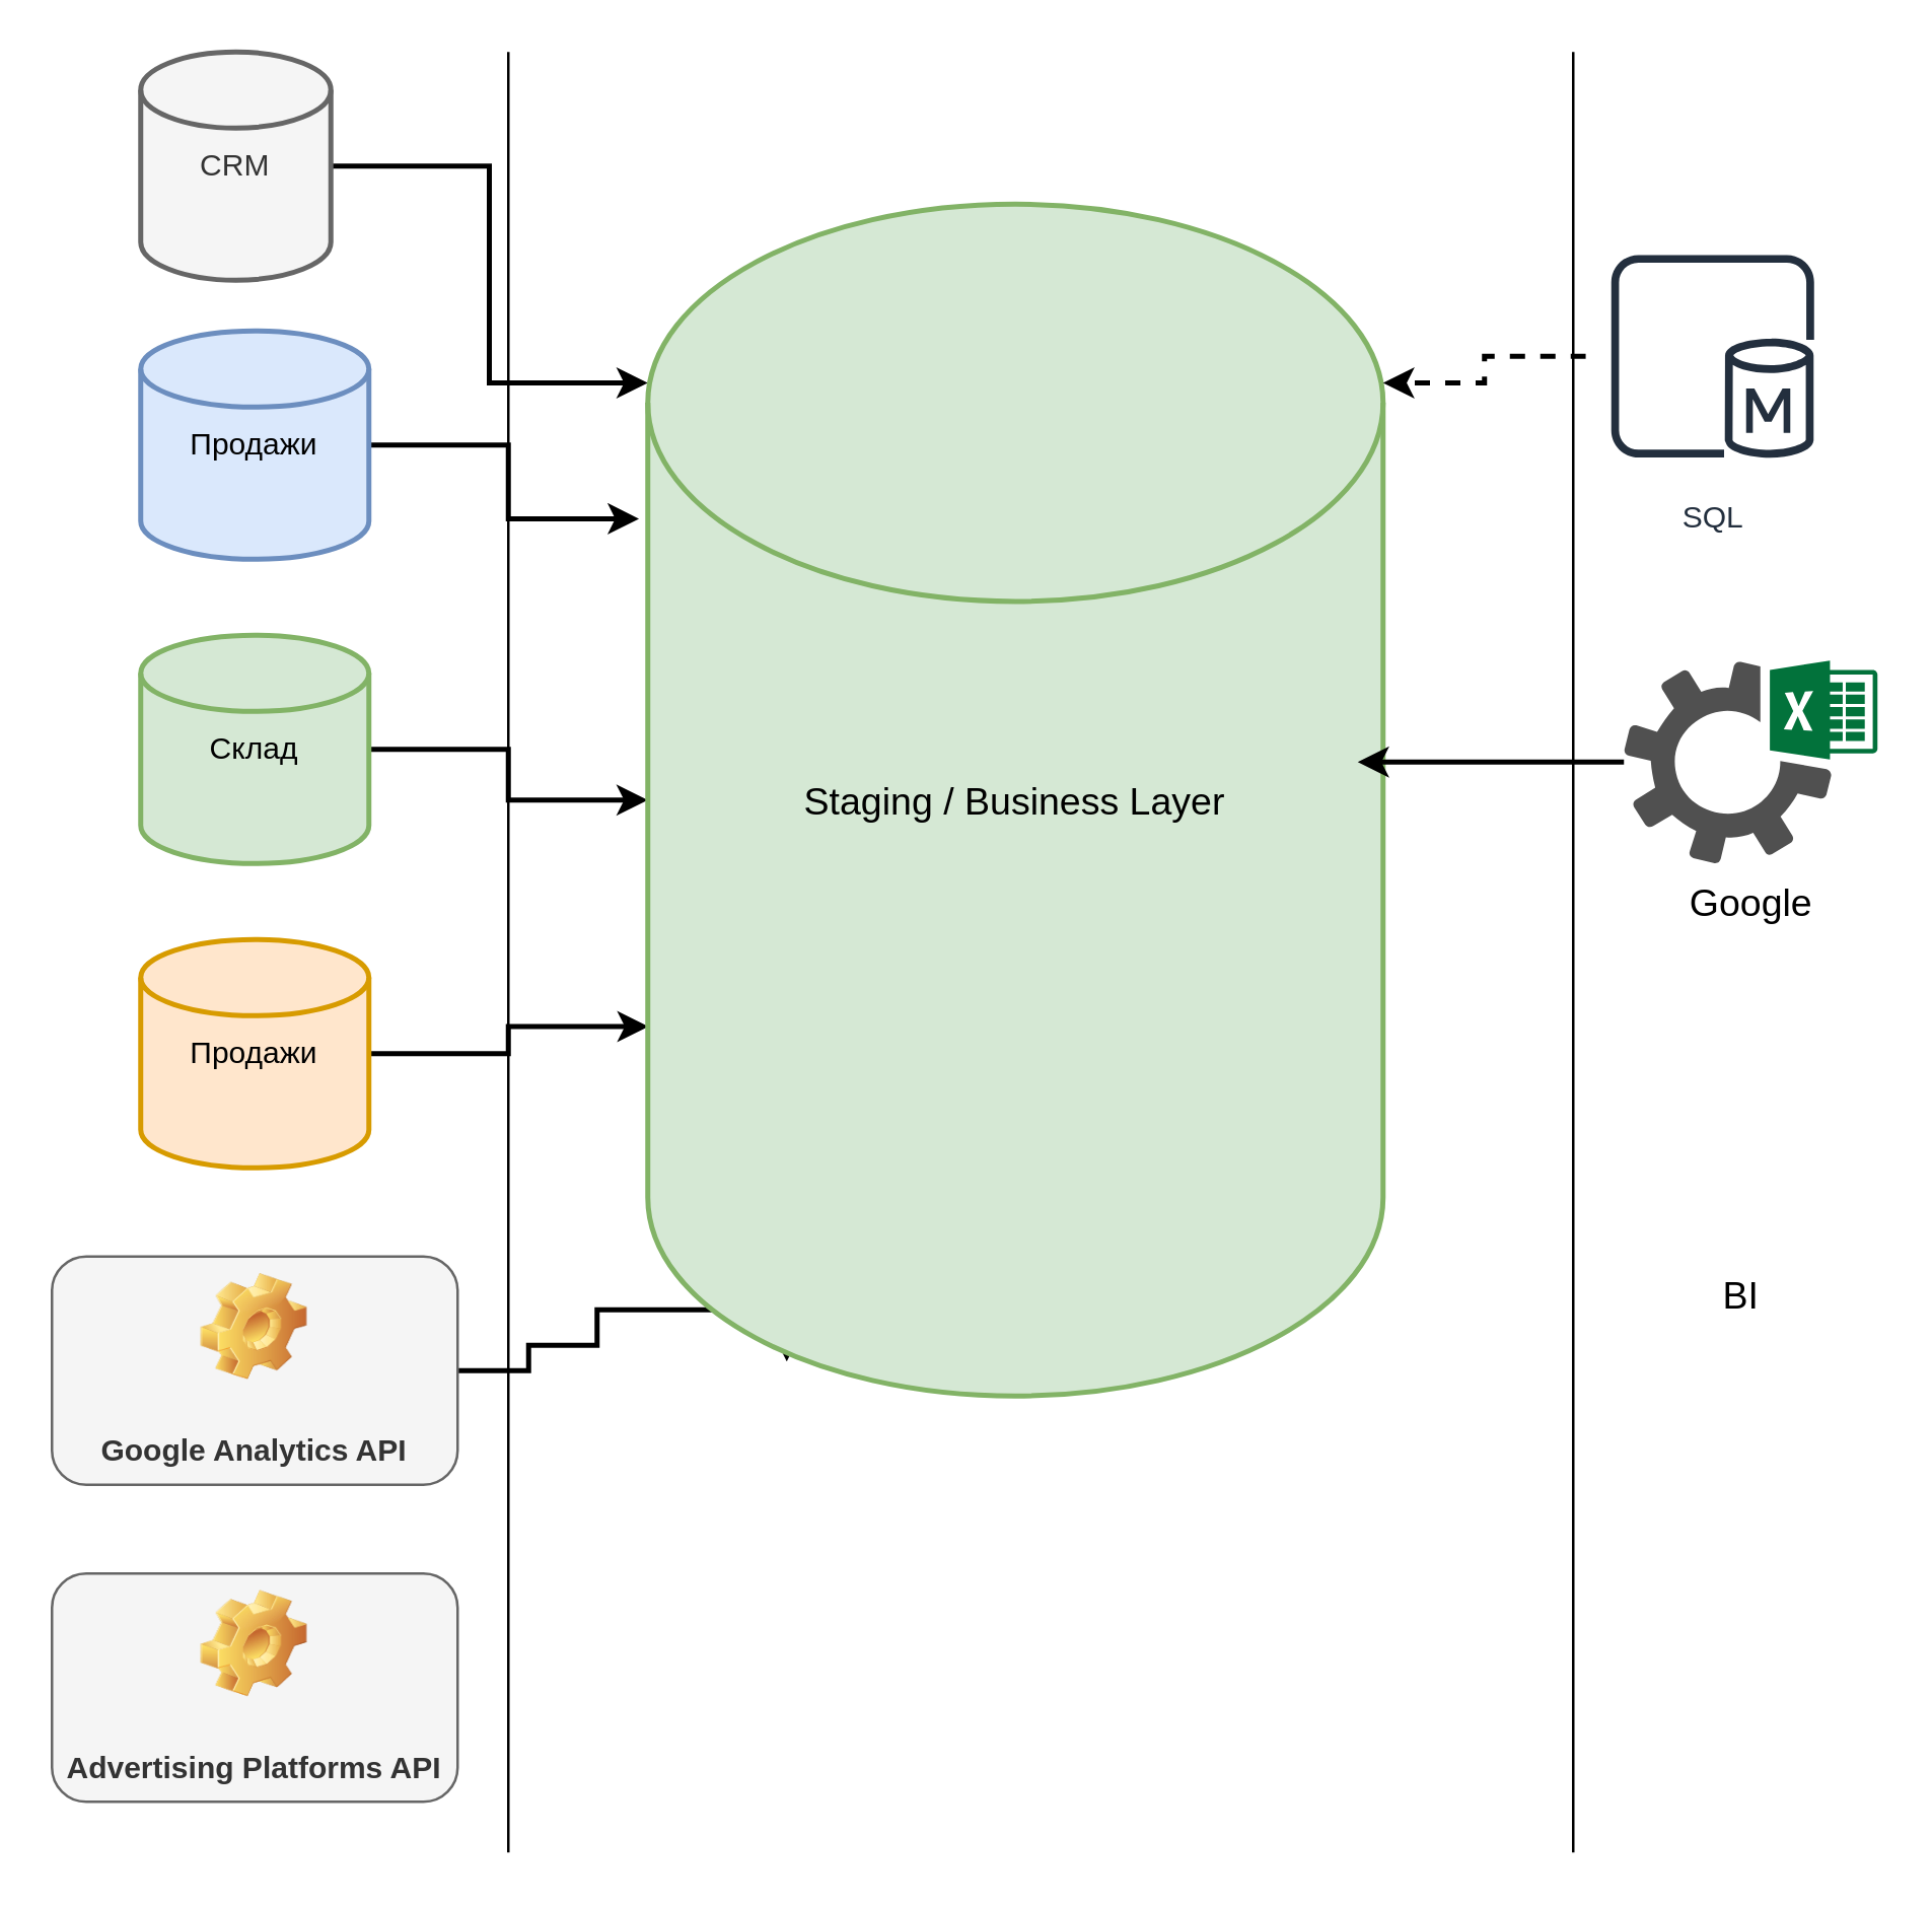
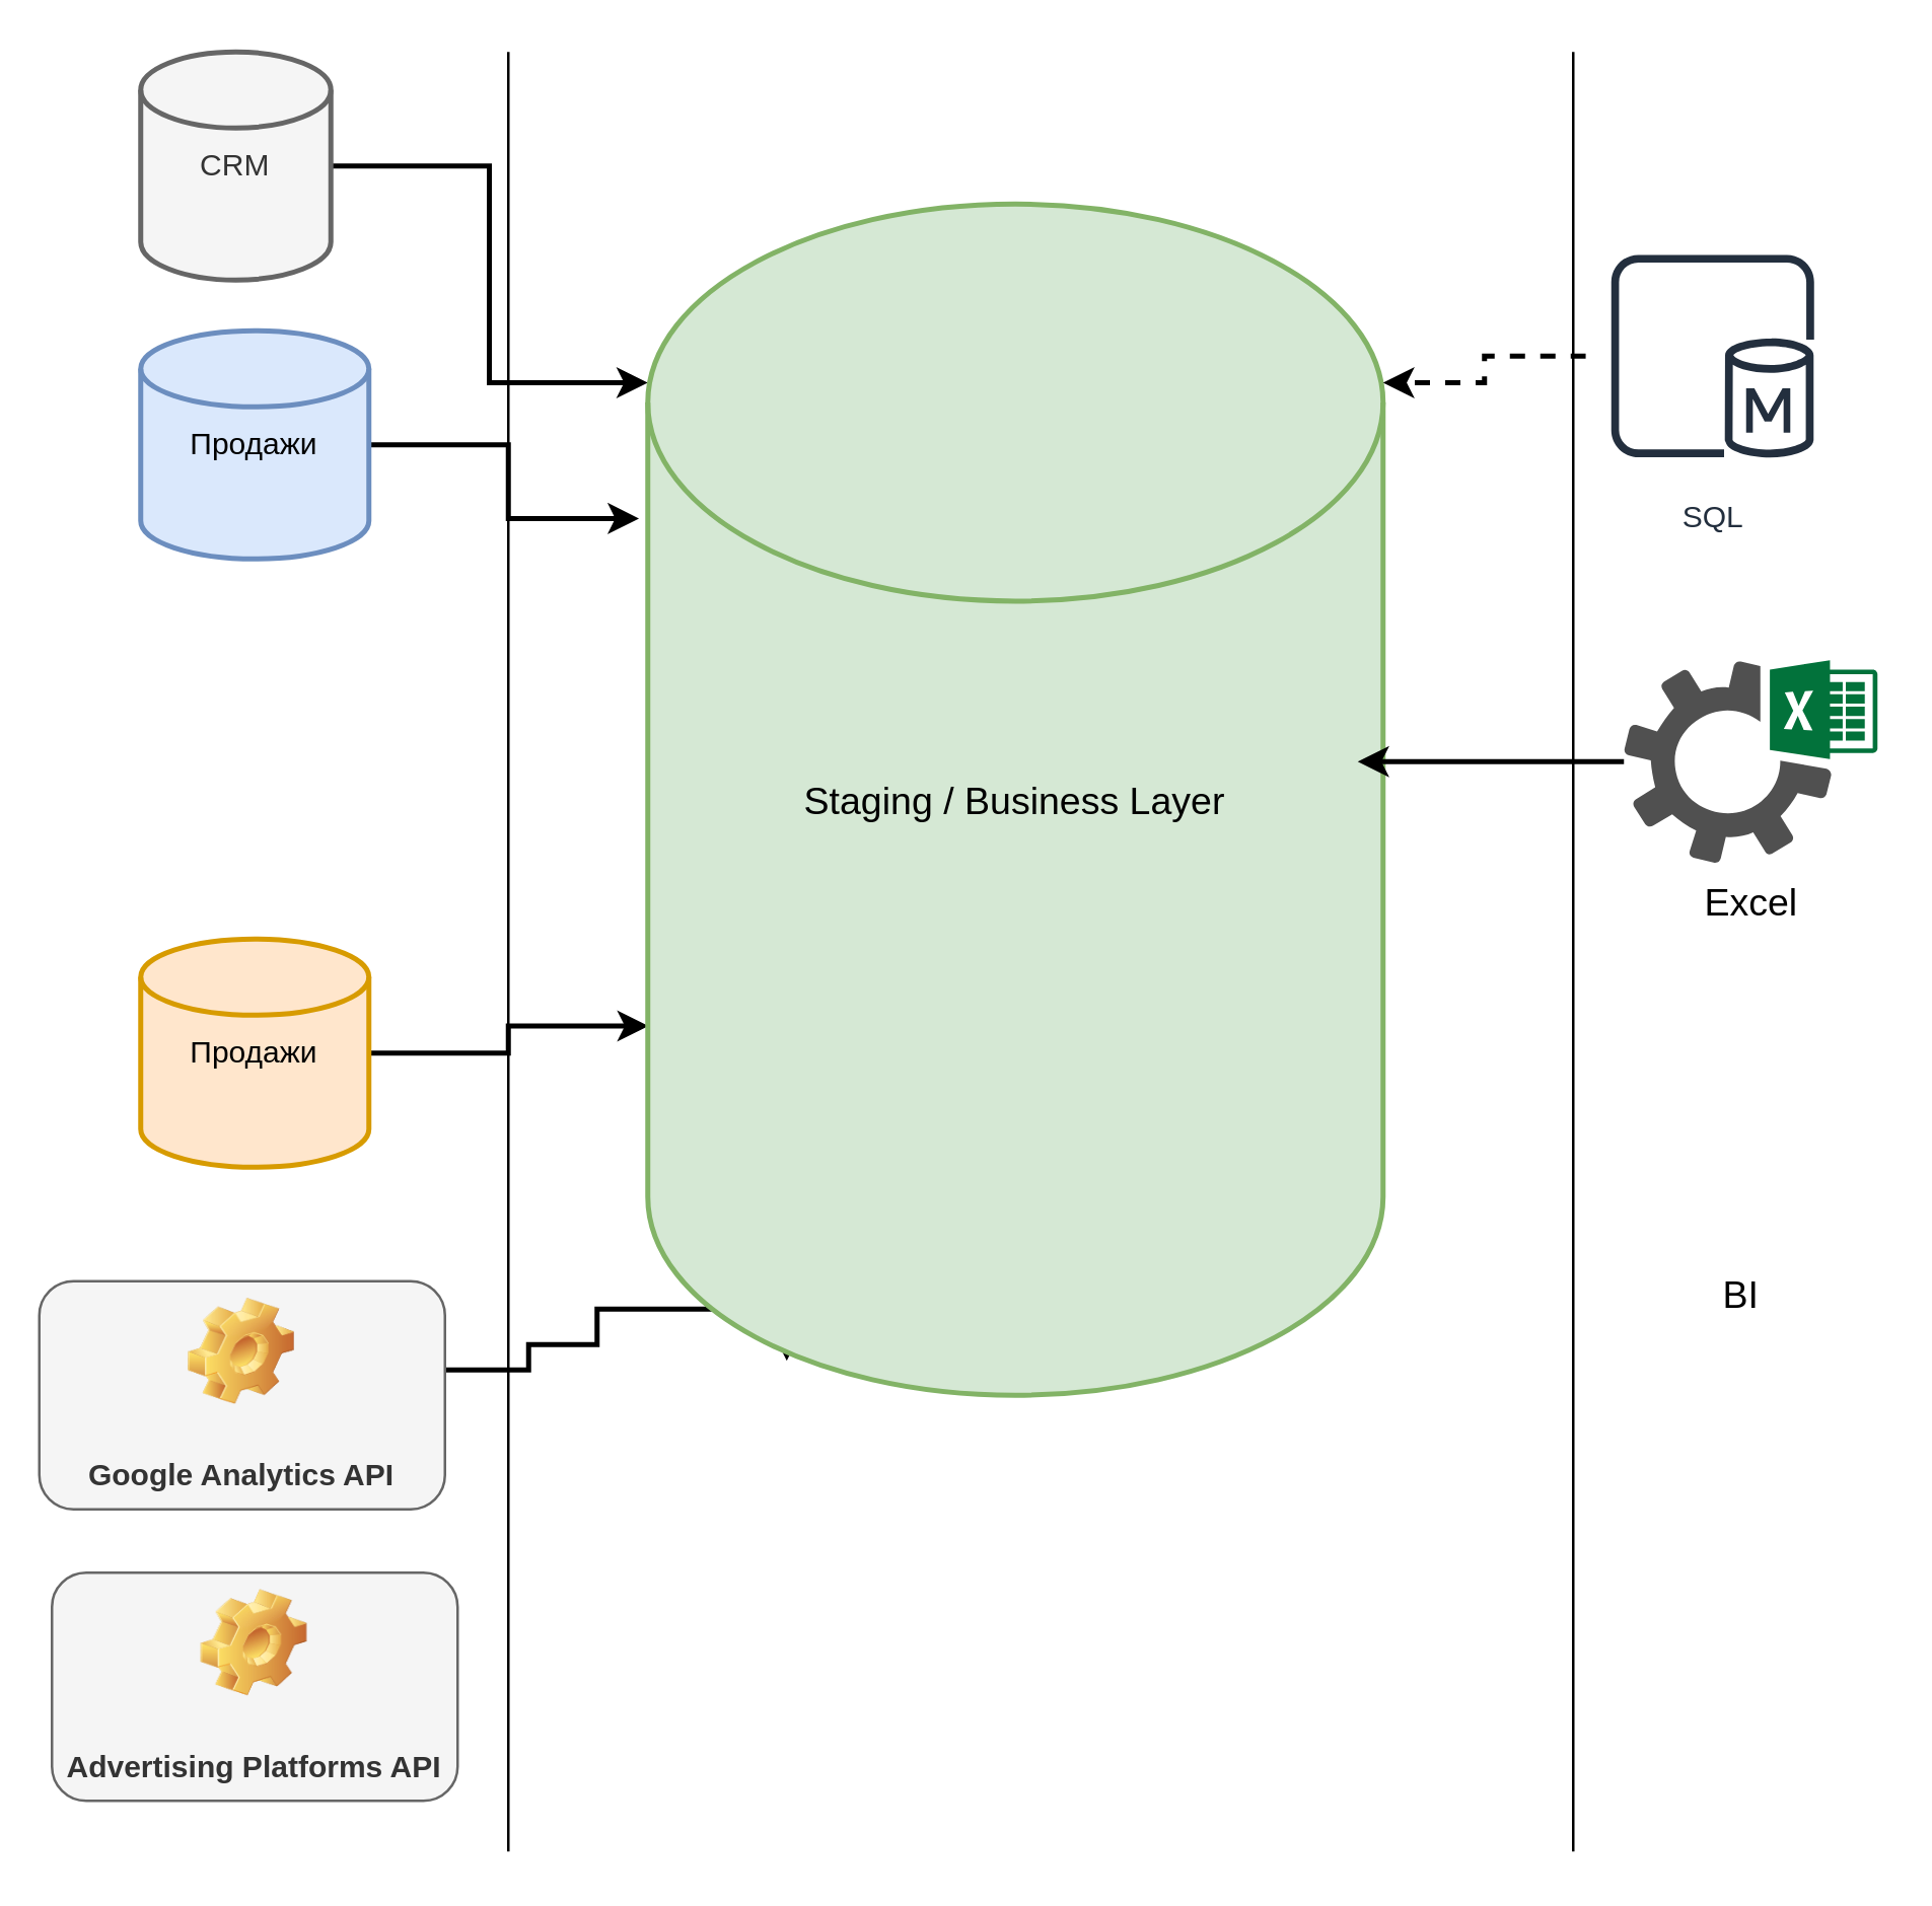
  <mxCell id="0" />
  <mxCell id="1" parent="0" />
  <mxCell id="2" style="edgeStyle=orthogonalEdgeStyle;rounded=0;orthogonalLoop=1;jettySize=auto;html=1;entryX=-0.012;entryY=0.264;entryDx=0;entryDy=0;entryPerimeter=0;fontSize=15;strokeWidth=2;" parent="1" source="3" target="13" edge="1"><mxGeometry relative="1" as="geometry" /></mxCell>
  <mxCell id="3" value="Продажи" style="strokeWidth=2;html=1;shape=mxgraph.flowchart.database;whiteSpace=wrap;fillColor=#dae8fc;strokeColor=#6c8ebf;" parent="1" vertex="1"><mxGeometry x="55" y="130" width="90" height="90" as="geometry" /></mxCell>
  <mxCell id="4" style="edgeStyle=orthogonalEdgeStyle;rounded=0;orthogonalLoop=1;jettySize=auto;html=1;fontSize=15;entryX=0.189;entryY=0.971;entryDx=0;entryDy=0;entryPerimeter=0;strokeWidth=2;" parent="1" source="5" target="13" edge="1"><mxGeometry relative="1" as="geometry"><mxPoint x="265" y="560" as="targetPoint" /><Array as="points"><mxPoint x="208" y="540" /><mxPoint x="208" y="530" /><mxPoint x="235" y="530" /><mxPoint x="235" y="516" /></Array></mxGeometry></mxCell>
- <mxCell id="5" value="Google Analytics API" style="label;whiteSpace=wrap;html=1;align=center;verticalAlign=bottom;spacingLeft=0;spacingBottom=4;imageAlign=center;imageVerticalAlign=top;image=img/clipart/Gear_128x128.png;fillColor=#f5f5f5;fontColor=#333333;strokeColor=#666666;" parent="1" vertex="1"><mxGeometry x="20" y="495" width="160" height="90" as="geometry" /></mxCell>
+ <mxCell id="5" value="Google Analytics API" style="label;whiteSpace=wrap;html=1;align=center;verticalAlign=bottom;spacingLeft=0;spacingBottom=4;imageAlign=center;imageVerticalAlign=top;image=img/clipart/Gear_128x128.png;fillColor=#f5f5f5;fontColor=#333333;strokeColor=#666666;" parent="1" vertex="1"><mxGeometry x="15" y="505" width="160" height="90" as="geometry" /></mxCell>
  <mxCell id="6" style="edgeStyle=orthogonalEdgeStyle;rounded=0;orthogonalLoop=1;jettySize=auto;html=1;entryX=0.001;entryY=0.69;entryDx=0;entryDy=0;entryPerimeter=0;fontSize=15;strokeWidth=2;" parent="1" source="7" target="13" edge="1"><mxGeometry relative="1" as="geometry" /></mxCell>
  <mxCell id="7" value="Продажи" style="strokeWidth=2;html=1;shape=mxgraph.flowchart.database;whiteSpace=wrap;fillColor=#ffe6cc;strokeColor=#d79b00;" parent="1" vertex="1"><mxGeometry x="55" y="370" width="90" height="90" as="geometry" /></mxCell>
- <mxCell id="8" style="edgeStyle=orthogonalEdgeStyle;rounded=0;orthogonalLoop=1;jettySize=auto;html=1;entryX=0;entryY=0.5;entryDx=0;entryDy=0;entryPerimeter=0;fontSize=15;strokeWidth=2;" parent="1" source="9" target="13" edge="1"><mxGeometry relative="1" as="geometry" /></mxCell>
- <mxCell id="9" value="Склад" style="strokeWidth=2;html=1;shape=mxgraph.flowchart.database;whiteSpace=wrap;fillColor=#d5e8d4;strokeColor=#82b366;" parent="1" vertex="1"><mxGeometry x="55" y="250" width="90" height="90" as="geometry" /></mxCell>
  <mxCell id="10" style="edgeStyle=orthogonalEdgeStyle;rounded=0;orthogonalLoop=1;jettySize=auto;html=1;entryX=0;entryY=0.15;entryDx=0;entryDy=0;entryPerimeter=0;fontSize=15;strokeWidth=2;" parent="1" source="11" target="13" edge="1"><mxGeometry relative="1" as="geometry" /></mxCell>
  <mxCell id="11" value="CRM" style="strokeWidth=2;html=1;shape=mxgraph.flowchart.database;whiteSpace=wrap;fillColor=#f5f5f5;fontColor=#333333;strokeColor=#666666;" parent="1" vertex="1"><mxGeometry x="55" y="20" width="75" height="90" as="geometry" /></mxCell>
  <mxCell id="12" value="" style="line;strokeWidth=1;direction=south;html=1;" parent="1" vertex="1"><mxGeometry x="195" y="20" width="10" height="710" as="geometry" /></mxCell>
  <mxCell id="13" value="&lt;font style=&quot;font-size: 15px&quot;&gt;Staging / Business Layer&lt;/font&gt;" style="strokeWidth=2;html=1;shape=mxgraph.flowchart.database;whiteSpace=wrap;fillColor=#d5e8d4;strokeColor=#82b366;" parent="1" vertex="1"><mxGeometry x="255" y="80" width="290" height="470" as="geometry" /></mxCell>
  <mxCell id="14" value="Advertising Platforms API" style="label;whiteSpace=wrap;html=1;align=center;verticalAlign=bottom;spacingLeft=0;spacingBottom=4;imageAlign=center;imageVerticalAlign=top;image=img/clipart/Gear_128x128.png;fillColor=#f5f5f5;fontColor=#333333;strokeColor=#666666;" parent="1" vertex="1"><mxGeometry x="20" y="620" width="160" height="90" as="geometry" /></mxCell>
  <mxCell id="15" value="" style="line;strokeWidth=1;direction=south;html=1;" parent="1" vertex="1"><mxGeometry x="615" y="20" width="10" height="710" as="geometry" /></mxCell>
  <mxCell id="16" style="edgeStyle=orthogonalEdgeStyle;rounded=0;orthogonalLoop=1;jettySize=auto;html=1;fontSize=15;strokeWidth=2;" parent="1" source="17" edge="1"><mxGeometry relative="1" as="geometry"><mxPoint x="535" y="300" as="targetPoint" /></mxGeometry></mxCell>
- <mxCell id="17" value="Google" style="sketch=0;pointerEvents=1;shadow=0;dashed=0;html=1;strokeColor=none;fillColor=#505050;labelPosition=center;verticalLabelPosition=bottom;verticalAlign=top;outlineConnect=0;align=center;shape=mxgraph.office.services.excel_services;fontSize=15;" parent="1" vertex="1"><mxGeometry x="640" y="260" width="100" height="80" as="geometry" /></mxCell>
+ <mxCell id="17" value="Excel" style="sketch=0;pointerEvents=1;shadow=0;dashed=0;html=1;strokeColor=none;fillColor=#505050;labelPosition=center;verticalLabelPosition=bottom;verticalAlign=top;outlineConnect=0;align=center;shape=mxgraph.office.services.excel_services;fontSize=15;" parent="1" vertex="1"><mxGeometry x="640" y="260" width="100" height="80" as="geometry" /></mxCell>
  <mxCell id="18" style="edgeStyle=orthogonalEdgeStyle;rounded=0;orthogonalLoop=1;jettySize=auto;html=1;entryX=1;entryY=0.15;entryDx=0;entryDy=0;entryPerimeter=0;fontSize=15;strokeWidth=2;dashed=1;" parent="1" source="19" target="13" edge="1"><mxGeometry relative="1" as="geometry" /></mxCell>
  <mxCell id="19" value="SQL" style="sketch=0;outlineConnect=0;fontColor=#232F3E;gradientColor=none;strokeColor=#232F3E;fillColor=#ffffff;dashed=0;verticalLabelPosition=bottom;verticalAlign=top;align=center;html=1;fontSize=12;fontStyle=0;aspect=fixed;shape=mxgraph.aws4.resourceIcon;resIcon=mxgraph.aws4.sql_primary;" parent="1" vertex="1"><mxGeometry x="625" y="90" width="100" height="100" as="geometry" /></mxCell>
  <mxCell id="20" value="BI" style="shape=image;html=1;verticalAlign=top;verticalLabelPosition=bottom;labelBackgroundColor=#ffffff;imageAspect=0;aspect=fixed;image=https://cdn1.iconfinder.com/data/icons/ionicons-fill-vol-2/512/logo-tableau-128.png;fontSize=15;strokeWidth=1;" parent="1" vertex="1"><mxGeometry x="637" y="397" width="98" height="98" as="geometry" /></mxCell>
